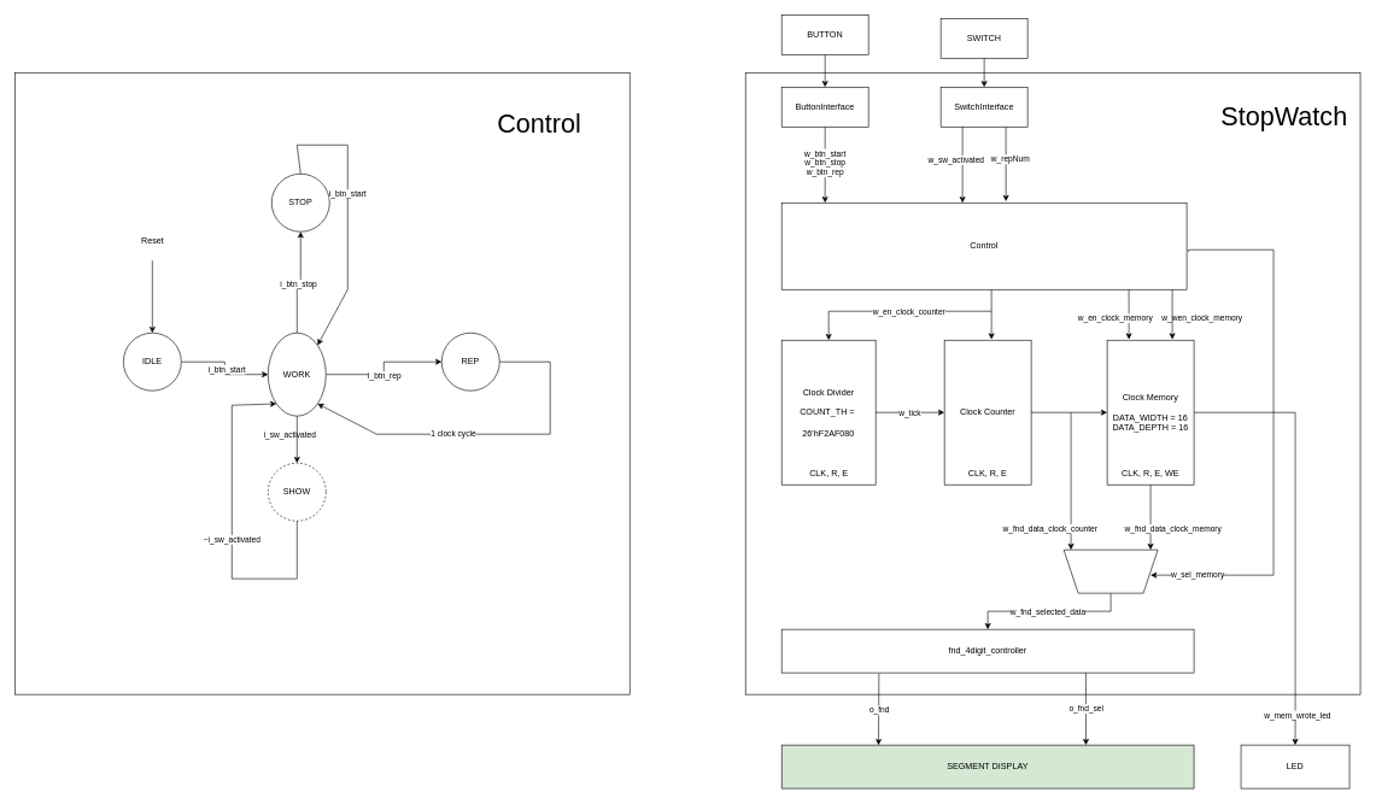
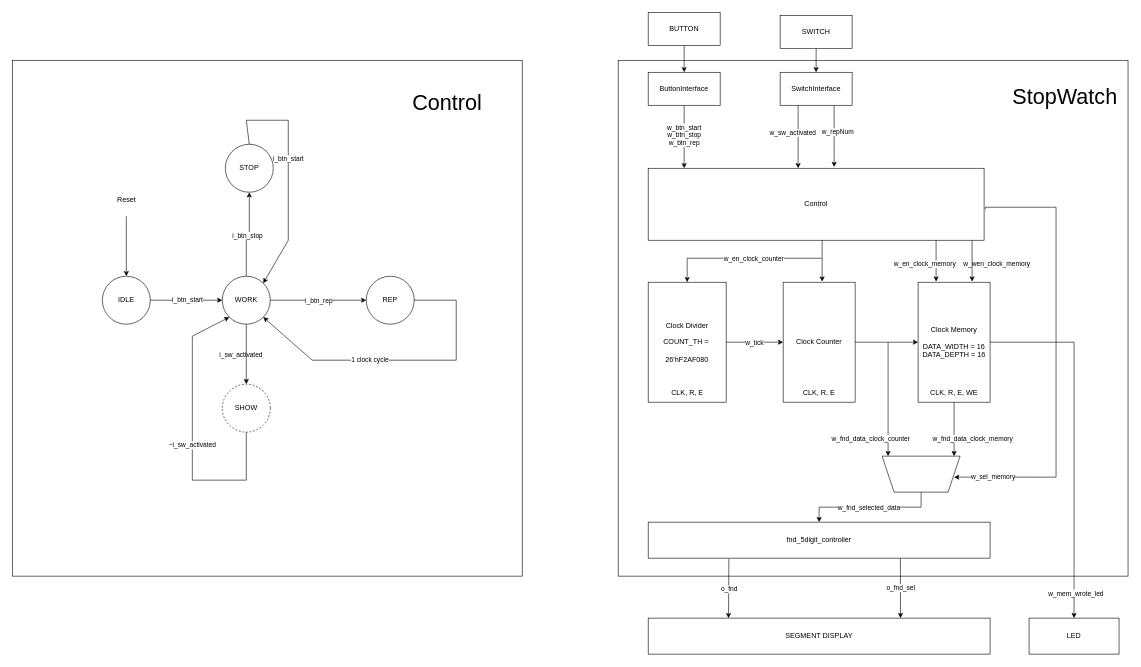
  <mxCell id="0" />
  <mxCell id="1" parent="0" />
  <mxCell id="2" value="" style="rounded=0;whiteSpace=wrap;html=1;" parent="1" vertex="1"><mxGeometry x="20" y="100" width="850" height="860" as="geometry" /></mxCell>
  <mxCell id="3" value="" style="rounded=0;whiteSpace=wrap;html=1;" parent="1" vertex="1"><mxGeometry x="1030" y="100" width="850" height="860" as="geometry" /></mxCell>
  <mxCell id="4" style="edgeStyle=orthogonalEdgeStyle;rounded=0;orthogonalLoop=1;jettySize=auto;html=1;entryX=0;entryY=0.5;entryDx=0;entryDy=0;exitX=1.004;exitY=0.568;exitDx=0;exitDy=0;exitPerimeter=0;" parent="1" source="6" edge="1"><mxGeometry relative="1" as="geometry"><mxPoint x="1760" y="344.97" as="sourcePoint" /><mxPoint x="1590" y="794.97" as="targetPoint" /><Array as="points"><mxPoint x="1642" y="345" /><mxPoint x="1760" y="345" /><mxPoint x="1760" y="795" /></Array></mxGeometry></mxCell>
  <mxCell id="5" value="w_sel_memory" style="edgeLabel;html=1;align=center;verticalAlign=middle;resizable=0;points=[];" parent="4" vertex="1" connectable="0"><mxGeometry x="0.829" relative="1" as="geometry"><mxPoint x="2" y="-1" as="offset" /></mxGeometry></mxCell>
  <mxCell id="6" value="Control" style="rounded=0;whiteSpace=wrap;html=1;" parent="1" vertex="1"><mxGeometry x="1080" y="280" width="560" height="120" as="geometry" /></mxCell>
  <mxCell id="7" value="" style="group" parent="1" vertex="1" connectable="0"><mxGeometry x="1080" y="470" width="130" height="200" as="geometry" /></mxCell>
  <mxCell id="8" value="Clock Divider&lt;div&gt;&lt;br&gt;&lt;/div&gt;&lt;div&gt;COUNT_TH =&amp;nbsp;&lt;br&gt;&lt;/div&gt;&lt;div&gt;&lt;br&gt;&lt;/div&gt;&lt;div&gt;26'hF2AF080&lt;/div&gt;" style="rounded=0;whiteSpace=wrap;html=1;" parent="7" vertex="1"><mxGeometry width="130" height="200" as="geometry" /></mxCell>
  <mxCell id="9" value="CLK, R, E" style="text;html=1;align=center;verticalAlign=middle;whiteSpace=wrap;rounded=0;" parent="7" vertex="1"><mxGeometry x="32.5" y="170" width="65" height="30" as="geometry" /></mxCell>
  <mxCell id="10" value="" style="group" parent="1" vertex="1" connectable="0"><mxGeometry x="1305" y="470" width="120" height="200" as="geometry" /></mxCell>
  <mxCell id="11" value="Clock Counter" style="rounded=0;whiteSpace=wrap;html=1;" parent="10" vertex="1"><mxGeometry width="120" height="200" as="geometry" /></mxCell>
  <mxCell id="12" value="CLK, R, E" style="text;html=1;align=center;verticalAlign=middle;whiteSpace=wrap;rounded=0;" parent="10" vertex="1"><mxGeometry x="30" y="170" width="60" height="30" as="geometry" /></mxCell>
  <mxCell id="13" value="" style="group" parent="1" vertex="1" connectable="0"><mxGeometry x="1530" y="470" width="120" height="200" as="geometry" /></mxCell>
  <mxCell id="14" value="Clock Memory&lt;div&gt;&lt;br&gt;&lt;/div&gt;&lt;div&gt;DATA_WIDTH = 16&lt;/div&gt;&lt;div&gt;DATA_DEPTH = 16&lt;/div&gt;" style="rounded=0;whiteSpace=wrap;html=1;" parent="13" vertex="1"><mxGeometry width="120" height="200" as="geometry" /></mxCell>
  <mxCell id="15" style="edgeStyle=orthogonalEdgeStyle;rounded=0;orthogonalLoop=1;jettySize=auto;html=1;" parent="13" source="16" edge="1"><mxGeometry relative="1" as="geometry"><mxPoint x="60" y="290" as="targetPoint" /></mxGeometry></mxCell>
  <mxCell id="16" value="CLK, R, E, WE" style="text;html=1;align=center;verticalAlign=middle;whiteSpace=wrap;rounded=0;" parent="13" vertex="1"><mxGeometry x="15.0" y="170" width="90" height="30" as="geometry" /></mxCell>
  <mxCell id="17" value="" style="edgeStyle=orthogonalEdgeStyle;rounded=0;orthogonalLoop=1;jettySize=auto;html=1;" parent="1" source="8" target="11" edge="1"><mxGeometry relative="1" as="geometry" /></mxCell>
  <mxCell id="18" value="w_tick" style="edgeLabel;html=1;align=center;verticalAlign=middle;resizable=0;points=[];" parent="17" vertex="1" connectable="0"><mxGeometry x="0.003" y="2" relative="1" as="geometry"><mxPoint x="-2" y="2" as="offset" /></mxGeometry></mxCell>
  <mxCell id="19" value="" style="edgeStyle=orthogonalEdgeStyle;rounded=0;orthogonalLoop=1;jettySize=auto;html=1;" parent="1" source="11" target="14" edge="1"><mxGeometry relative="1" as="geometry" /></mxCell>
  <mxCell id="20" value="" style="endArrow=classic;html=1;rounded=0;" parent="1" edge="1"><mxGeometry width="50" height="50" relative="1" as="geometry"><mxPoint x="1480" y="570" as="sourcePoint" /><mxPoint x="1480" y="760" as="targetPoint" /></mxGeometry></mxCell>
  <mxCell id="21" value="w_fnd_data_clock_counter" style="edgeLabel;html=1;align=center;verticalAlign=middle;resizable=0;points=[];" parent="20" vertex="1" connectable="0"><mxGeometry x="0.562" y="1" relative="1" as="geometry"><mxPoint x="-31" y="12" as="offset" /></mxGeometry></mxCell>
  <mxCell id="22" value="w_fnd_data_clock_memory" style="edgeLabel;html=1;align=center;verticalAlign=middle;resizable=0;points=[];" parent="20" vertex="1" connectable="0"><mxGeometry x="0.562" y="1" relative="1" as="geometry"><mxPoint x="139" y="12" as="offset" /></mxGeometry></mxCell>
  <mxCell id="23" value="" style="edgeStyle=orthogonalEdgeStyle;rounded=0;orthogonalLoop=1;jettySize=auto;html=1;" parent="1" source="25" target="26" edge="1"><mxGeometry relative="1" as="geometry" /></mxCell>
  <mxCell id="24" value="w_fnd_selected_data" style="edgeLabel;html=1;align=center;verticalAlign=middle;resizable=0;points=[];" parent="23" vertex="1" connectable="0"><mxGeometry x="0.027" relative="1" as="geometry"><mxPoint as="offset" /></mxGeometry></mxCell>
  <mxCell id="25" value="" style="shape=trapezoid;perimeter=trapezoidPerimeter;whiteSpace=wrap;html=1;fixedSize=1;rotation=-180;" parent="1" vertex="1"><mxGeometry x="1470" y="760" width="130" height="60" as="geometry" /></mxCell>
- <mxCell id="26" value="fnd_4digit_controller" style="rounded=0;whiteSpace=wrap;html=1;" parent="1" vertex="1"><mxGeometry x="1080" y="870" width="570" height="60" as="geometry" /></mxCell>
+ <mxCell id="26" value="fnd_5digit_controller" style="rounded=0;whiteSpace=wrap;html=1;" parent="1" vertex="1"><mxGeometry x="1080" y="870" width="570" height="60" as="geometry" /></mxCell>
  <mxCell id="27" value="" style="edgeStyle=orthogonalEdgeStyle;rounded=0;orthogonalLoop=1;jettySize=auto;html=1;" parent="1" source="29" target="6" edge="1"><mxGeometry relative="1" as="geometry"><Array as="points"><mxPoint x="1140" y="230" /><mxPoint x="1140" y="230" /></Array></mxGeometry></mxCell>
  <mxCell id="28" value="w_btn_start&lt;div&gt;w_btn_stop&lt;/div&gt;&lt;div&gt;w_btn_rep&lt;/div&gt;" style="edgeLabel;html=1;align=center;verticalAlign=middle;resizable=0;points=[];" parent="27" vertex="1" connectable="0"><mxGeometry x="-0.068" y="-1" relative="1" as="geometry"><mxPoint as="offset" /></mxGeometry></mxCell>
  <mxCell id="29" value="ButtonInterface" style="rounded=0;whiteSpace=wrap;html=1;" parent="1" vertex="1"><mxGeometry x="1080" y="120" width="120" height="55" as="geometry" /></mxCell>
  <mxCell id="30" value="" style="edgeStyle=orthogonalEdgeStyle;rounded=0;orthogonalLoop=1;jettySize=auto;html=1;" parent="1" edge="1"><mxGeometry relative="1" as="geometry"><mxPoint x="1380" y="150" as="sourcePoint" /><mxPoint x="1330" y="280" as="targetPoint" /><Array as="points"><mxPoint x="1330" y="150" /></Array></mxGeometry></mxCell>
  <mxCell id="31" value="w_sw_activated" style="edgeLabel;html=1;align=center;verticalAlign=middle;resizable=0;points=[];" parent="30" vertex="1" connectable="0"><mxGeometry x="0.308" y="-1" relative="1" as="geometry"><mxPoint x="-9" y="2" as="offset" /></mxGeometry></mxCell>
  <mxCell id="32" style="edgeStyle=orthogonalEdgeStyle;rounded=0;orthogonalLoop=1;jettySize=auto;html=1;entryX=0.568;entryY=-0.017;entryDx=0;entryDy=0;entryPerimeter=0;" parent="1" edge="1"><mxGeometry relative="1" as="geometry"><mxPoint x="1390" y="175" as="sourcePoint" /><mxPoint x="1390.08" y="277.96" as="targetPoint" /><Array as="points"><mxPoint x="1390" y="200" /><mxPoint x="1390" y="200" /></Array></mxGeometry></mxCell>
  <mxCell id="33" value="w_repNum" style="edgeLabel;html=1;align=center;verticalAlign=middle;resizable=0;points=[];" parent="32" vertex="1" connectable="0"><mxGeometry x="0.357" y="1" relative="1" as="geometry"><mxPoint x="4" y="-25" as="offset" /></mxGeometry></mxCell>
  <mxCell id="34" value="SwitchInterface" style="rounded=0;whiteSpace=wrap;html=1;" parent="1" vertex="1"><mxGeometry x="1300" y="120" width="120" height="55" as="geometry" /></mxCell>
  <mxCell id="35" value="" style="endArrow=classic;html=1;rounded=0;exitX=0.116;exitY=1.009;exitDx=0;exitDy=0;exitPerimeter=0;entryX=0.5;entryY=0;entryDx=0;entryDy=0;" parent="1" edge="1"><mxGeometry width="50" height="50" relative="1" as="geometry"><mxPoint x="1370" y="400" as="sourcePoint" /><mxPoint x="1370.04" y="468.92" as="targetPoint" /></mxGeometry></mxCell>
  <mxCell id="36" value="" style="endArrow=classic;html=1;rounded=0;entryX=0.5;entryY=0;entryDx=0;entryDy=0;entryPerimeter=0;" parent="1" target="8" edge="1"><mxGeometry width="50" height="50" relative="1" as="geometry"><mxPoint x="1370" y="430" as="sourcePoint" /><mxPoint x="1145" y="460" as="targetPoint" /><Array as="points"><mxPoint x="1145" y="430" /></Array></mxGeometry></mxCell>
  <mxCell id="37" value="w_en_clock_counter" style="edgeLabel;html=1;align=center;verticalAlign=middle;resizable=0;points=[];" parent="36" vertex="1" connectable="0"><mxGeometry x="-0.111" y="-3" relative="1" as="geometry"><mxPoint x="3" y="3" as="offset" /></mxGeometry></mxCell>
  <mxCell id="38" value="" style="endArrow=classic;html=1;rounded=0;exitX=0.116;exitY=1.009;exitDx=0;exitDy=0;exitPerimeter=0;entryX=0.5;entryY=0;entryDx=0;entryDy=0;" parent="1" edge="1"><mxGeometry width="50" height="50" relative="1" as="geometry"><mxPoint x="1560" y="400" as="sourcePoint" /><mxPoint x="1560.04" y="468.92" as="targetPoint" /></mxGeometry></mxCell>
  <mxCell id="39" value="w_en_clock_memory" style="edgeLabel;html=1;align=center;verticalAlign=middle;resizable=0;points=[];" parent="38" vertex="1" connectable="0"><mxGeometry x="-0.132" y="1" relative="1" as="geometry"><mxPoint x="-21" y="10" as="offset" /></mxGeometry></mxCell>
  <mxCell id="40" value="w_wen_clock_memory" style="edgeLabel;html=1;align=center;verticalAlign=middle;resizable=0;points=[];" parent="38" vertex="1" connectable="0"><mxGeometry x="-0.132" y="1" relative="1" as="geometry"><mxPoint x="99" y="10" as="offset" /></mxGeometry></mxCell>
  <mxCell id="41" value="" style="endArrow=classic;html=1;rounded=0;exitX=0.116;exitY=1.009;exitDx=0;exitDy=0;exitPerimeter=0;entryX=0.5;entryY=0;entryDx=0;entryDy=0;" parent="1" edge="1"><mxGeometry width="50" height="50" relative="1" as="geometry"><mxPoint x="1620" y="400" as="sourcePoint" /><mxPoint x="1620.04" y="468.92" as="targetPoint" /></mxGeometry></mxCell>
  <mxCell id="42" value="o_fnd_sel" style="endArrow=classic;html=1;rounded=0;exitX=0.25;exitY=1;exitDx=0;exitDy=0;entryX=0.738;entryY=0;entryDx=0;entryDy=0;entryPerimeter=0;" parent="1" target="45" edge="1"><mxGeometry width="50" height="50" relative="1" as="geometry"><mxPoint x="1500.5" y="930" as="sourcePoint" /><mxPoint x="1500.5" y="1020" as="targetPoint" /></mxGeometry></mxCell>
  <mxCell id="43" style="edgeStyle=orthogonalEdgeStyle;rounded=0;orthogonalLoop=1;jettySize=auto;html=1;exitX=1;exitY=0.5;exitDx=0;exitDy=0;entryX=0.5;entryY=0;entryDx=0;entryDy=0;" parent="1" source="14" target="46" edge="1"><mxGeometry relative="1" as="geometry"><mxPoint x="1790" y="1020" as="targetPoint" /><mxPoint x="1680" y="570.053" as="sourcePoint" /></mxGeometry></mxCell>
  <mxCell id="44" value="w_mem_wrote_led" style="edgeLabel;html=1;align=center;verticalAlign=middle;resizable=0;points=[];" parent="43" vertex="1" connectable="0"><mxGeometry x="0.859" y="2" relative="1" as="geometry"><mxPoint as="offset" /></mxGeometry></mxCell>
- <mxCell id="45" value="SEGMENT DISPLAY" style="rounded=0;whiteSpace=wrap;html=1;fillColor=#d5e8d4;" parent="1" vertex="1"><mxGeometry x="1080" y="1030" width="570" height="60" as="geometry" /></mxCell>
+ <mxCell id="45" value="SEGMENT DISPLAY" style="rounded=0;whiteSpace=wrap;html=1;" parent="1" vertex="1"><mxGeometry x="1080" y="1030" width="570" height="60" as="geometry" /></mxCell>
  <mxCell id="46" value="LED" style="rounded=0;whiteSpace=wrap;html=1;" parent="1" vertex="1"><mxGeometry x="1715" y="1030" width="150" height="60" as="geometry" /></mxCell>
  <mxCell id="47" value="" style="edgeStyle=orthogonalEdgeStyle;rounded=0;orthogonalLoop=1;jettySize=auto;html=1;" parent="1" source="48" target="34" edge="1"><mxGeometry relative="1" as="geometry" /></mxCell>
  <mxCell id="48" value="SWITCH" style="rounded=0;whiteSpace=wrap;html=1;" parent="1" vertex="1"><mxGeometry x="1300" y="25" width="120" height="55" as="geometry" /></mxCell>
  <mxCell id="49" value="" style="edgeStyle=orthogonalEdgeStyle;rounded=0;orthogonalLoop=1;jettySize=auto;html=1;" parent="1" source="50" target="29" edge="1"><mxGeometry relative="1" as="geometry" /></mxCell>
  <mxCell id="50" value="BUTTON" style="rounded=0;whiteSpace=wrap;html=1;" parent="1" vertex="1"><mxGeometry x="1080" y="20" width="120" height="55" as="geometry" /></mxCell>
  <mxCell id="51" value="" style="endArrow=classic;html=1;rounded=0;exitX=0.236;exitY=1.02;exitDx=0;exitDy=0;exitPerimeter=0;entryX=0.235;entryY=0.003;entryDx=0;entryDy=0;entryPerimeter=0;" parent="1" source="26" target="45" edge="1"><mxGeometry width="50" height="50" relative="1" as="geometry"><mxPoint x="1220" y="1040" as="sourcePoint" /><mxPoint x="1270" y="990" as="targetPoint" /></mxGeometry></mxCell>
  <mxCell id="52" value="o_fnd" style="edgeLabel;html=1;align=center;verticalAlign=middle;resizable=0;points=[];" parent="51" vertex="1" connectable="0"><mxGeometry x="0.007" relative="1" as="geometry"><mxPoint as="offset" /></mxGeometry></mxCell>
  <mxCell id="53" value="&lt;font style=&quot;font-size: 36px;&quot;&gt;StopWatch&lt;/font&gt;" style="text;html=1;align=center;verticalAlign=middle;whiteSpace=wrap;rounded=0;" parent="1" vertex="1"><mxGeometry x="1680" y="110" width="190" height="100" as="geometry" /></mxCell>
  <mxCell id="54" style="edgeStyle=orthogonalEdgeStyle;rounded=0;orthogonalLoop=1;jettySize=auto;html=1;entryX=0;entryY=0.5;entryDx=0;entryDy=0;" parent="1" source="56" target="63" edge="1"><mxGeometry relative="1" as="geometry" /></mxCell>
  <mxCell id="55" value="i_btn_start" style="edgeLabel;html=1;align=center;verticalAlign=middle;resizable=0;points=[];" parent="54" vertex="1" connectable="0"><mxGeometry x="0.015" y="2" relative="1" as="geometry"><mxPoint as="offset" /></mxGeometry></mxCell>
  <mxCell id="56" value="IDLE" style="ellipse;whiteSpace=wrap;html=1;aspect=fixed;" parent="1" vertex="1"><mxGeometry x="170" y="460" width="80" height="80" as="geometry" /></mxCell>
  <mxCell id="57" style="edgeStyle=orthogonalEdgeStyle;rounded=0;orthogonalLoop=1;jettySize=auto;html=1;entryX=0;entryY=0.5;entryDx=0;entryDy=0;" parent="1" source="63" target="66" edge="1"><mxGeometry relative="1" as="geometry" /></mxCell>
  <mxCell id="58" value="i_sw_activated" style="edgeLabel;html=1;align=center;verticalAlign=middle;resizable=0;points=[];" parent="57" vertex="1" connectable="0"><mxGeometry x="-0.01" y="2" relative="1" as="geometry"><mxPoint x="-129" y="92" as="offset" /></mxGeometry></mxCell>
  <mxCell id="59" style="edgeStyle=orthogonalEdgeStyle;rounded=0;orthogonalLoop=1;jettySize=auto;html=1;entryX=0.5;entryY=0;entryDx=0;entryDy=0;" parent="1" source="63" target="65" edge="1"><mxGeometry relative="1" as="geometry" /></mxCell>
  <mxCell id="60" value="i_btn_rep" style="edgeLabel;html=1;align=center;verticalAlign=middle;resizable=0;points=[];" parent="59" vertex="1" connectable="0"><mxGeometry x="-0.102" relative="1" as="geometry"><mxPoint x="120" y="-85" as="offset" /></mxGeometry></mxCell>
  <mxCell id="61" style="edgeStyle=orthogonalEdgeStyle;rounded=0;orthogonalLoop=1;jettySize=auto;html=1;entryX=0.5;entryY=1;entryDx=0;entryDy=0;" parent="1" source="63" target="64" edge="1"><mxGeometry relative="1" as="geometry" /></mxCell>
  <mxCell id="62" value="i_btn_stop" style="edgeLabel;html=1;align=center;verticalAlign=middle;resizable=0;points=[];" parent="61" vertex="1" connectable="0"><mxGeometry x="-0.017" y="-2" relative="1" as="geometry"><mxPoint as="offset" /></mxGeometry></mxCell>
- <mxCell id="63" value="WORK" style="ellipse;whiteSpace=wrap;html=1;aspect=fixed;" parent="1" vertex="1"><mxGeometry x="370" y="460" width="80" height="115" as="geometry" /></mxCell>
+ <mxCell id="63" value="WORK" style="ellipse;whiteSpace=wrap;html=1;aspect=fixed;" parent="1" vertex="1"><mxGeometry x="370" y="460" width="80" height="80" as="geometry" /></mxCell>
  <mxCell id="64" value="STOP" style="ellipse;whiteSpace=wrap;html=1;aspect=fixed;" parent="1" vertex="1"><mxGeometry x="375" y="240" width="80" height="80" as="geometry" /></mxCell>
  <mxCell id="65" value="SHOW" style="ellipse;whiteSpace=wrap;html=1;aspect=fixed;dashed=1;" parent="1" vertex="1"><mxGeometry x="370" y="640" width="80" height="80" as="geometry" /></mxCell>
  <mxCell id="66" value="REP" style="ellipse;whiteSpace=wrap;html=1;aspect=fixed;" parent="1" vertex="1"><mxGeometry x="610" y="460" width="80" height="80" as="geometry" /></mxCell>
  <mxCell id="67" value="" style="endArrow=classic;html=1;rounded=0;entryX=0.5;entryY=0;entryDx=0;entryDy=0;" parent="1" target="56" edge="1"><mxGeometry width="50" height="50" relative="1" as="geometry"><mxPoint x="210" y="360" as="sourcePoint" /><mxPoint x="150" y="310" as="targetPoint" /></mxGeometry></mxCell>
  <mxCell id="68" value="Reset" style="text;html=1;align=center;verticalAlign=middle;resizable=0;points=[];autosize=1;strokeColor=none;fillColor=none;" parent="1" vertex="1"><mxGeometry x="185" y="318" width="50" height="30" as="geometry" /></mxCell>
  <mxCell id="69" value="&lt;font style=&quot;font-size: 36px;&quot;&gt;Control&lt;/font&gt;" style="text;html=1;align=center;verticalAlign=middle;whiteSpace=wrap;rounded=0;" parent="1" vertex="1"><mxGeometry x="650" y="120" width="190" height="100" as="geometry" /></mxCell>
  <mxCell id="70" value="" style="endArrow=classic;html=1;rounded=0;exitX=0.5;exitY=0;exitDx=0;exitDy=0;entryX=1;entryY=0;entryDx=0;entryDy=0;" parent="1" source="64" target="63" edge="1"><mxGeometry width="50" height="50" relative="1" as="geometry"><mxPoint x="490" y="270" as="sourcePoint" /><mxPoint x="540" y="220" as="targetPoint" /><Array as="points"><mxPoint x="410" y="200" /><mxPoint x="480" y="200" /><mxPoint x="480" y="400" /></Array></mxGeometry></mxCell>
  <mxCell id="71" value="i_btn_start" style="edgeLabel;html=1;align=center;verticalAlign=middle;resizable=0;points=[];" parent="70" vertex="1" connectable="0"><mxGeometry x="0.238" y="-1" relative="1" as="geometry"><mxPoint y="-68" as="offset" /></mxGeometry></mxCell>
  <mxCell id="72" value="" style="endArrow=classic;html=1;rounded=0;exitX=1;exitY=0.5;exitDx=0;exitDy=0;entryX=1;entryY=1;entryDx=0;entryDy=0;" parent="1" source="66" target="63" edge="1"><mxGeometry width="50" height="50" relative="1" as="geometry"><mxPoint x="530" y="470" as="sourcePoint" /><mxPoint x="580" y="420" as="targetPoint" /><Array as="points"><mxPoint x="760" y="500" /><mxPoint x="760" y="600" /><mxPoint x="520" y="600" /></Array></mxGeometry></mxCell>
  <mxCell id="73" value="1 clock cycle" style="edgeLabel;html=1;align=center;verticalAlign=middle;resizable=0;points=[];" parent="72" vertex="1" connectable="0"><mxGeometry x="0.215" y="-2" relative="1" as="geometry"><mxPoint as="offset" /></mxGeometry></mxCell>
  <mxCell id="74" value="" style="endArrow=classic;html=1;rounded=0;exitX=0.5;exitY=1;exitDx=0;exitDy=0;entryX=0;entryY=1;entryDx=0;entryDy=0;" parent="1" source="65" target="63" edge="1"><mxGeometry width="50" height="50" relative="1" as="geometry"><mxPoint x="310" y="530" as="sourcePoint" /><mxPoint x="250" y="650" as="targetPoint" /><Array as="points"><mxPoint x="410" y="800" /><mxPoint x="320" y="800" /><mxPoint x="320" y="560" /></Array></mxGeometry></mxCell>
  <mxCell id="75" value="~i_sw_activated" style="edgeLabel;html=1;align=center;verticalAlign=middle;resizable=0;points=[];" parent="74" vertex="1" connectable="0"><mxGeometry x="-0.044" y="1" relative="1" as="geometry"><mxPoint as="offset" /></mxGeometry></mxCell>
